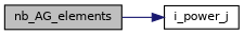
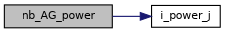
  digraph {
    rankdir=LR
    node [color=black fontname=Helvetica fontsize=10 shape=record style=filled]
-   n1 [fillcolor=grey75 fontcolor=black height=0.2 label=nb_AG_elements width=0.4]
+   n1 [fillcolor=grey75 fontcolor=black height=0.2 label=nb_AG_power width=0.4]
    n2 [fillcolor=white height=0.2 label=i_power_j width=0.4]
    n1 -> n2 [color=midnightblue fontname=Helvetica fontsize=10 labelfontname=Helvetica labelfontsize=10 style=solid]
  }
